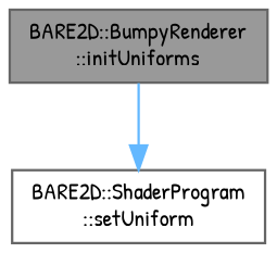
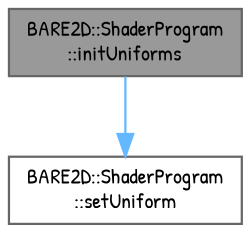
  digraph {
    rankdir=TB
    fontname="Patrick Hand"
    node [fontname="Patrick Hand" fontsize=10 shape=box style=filled]
-   n1 [color=gray40 fillcolor=grey60 fontcolor=black height=0.2 label="BARE2D::BumpyRenderer\l::initUniforms" width=0.4]
+   n1 [color=gray40 fillcolor=grey60 fontcolor=black height=0.2 label="BARE2D::ShaderProgram\l::initUniforms" width=0.4]
    n2 [color=grey40 fillcolor=white height=0.2 label="BARE2D::ShaderProgram\l::setUniform" width=0.4]
    n1 -> n2 [color=steelblue1 fontname="Patrick Hand" fontsize=10 labelfontname=Helvetica labelfontsize=10 style=solid]
  }
